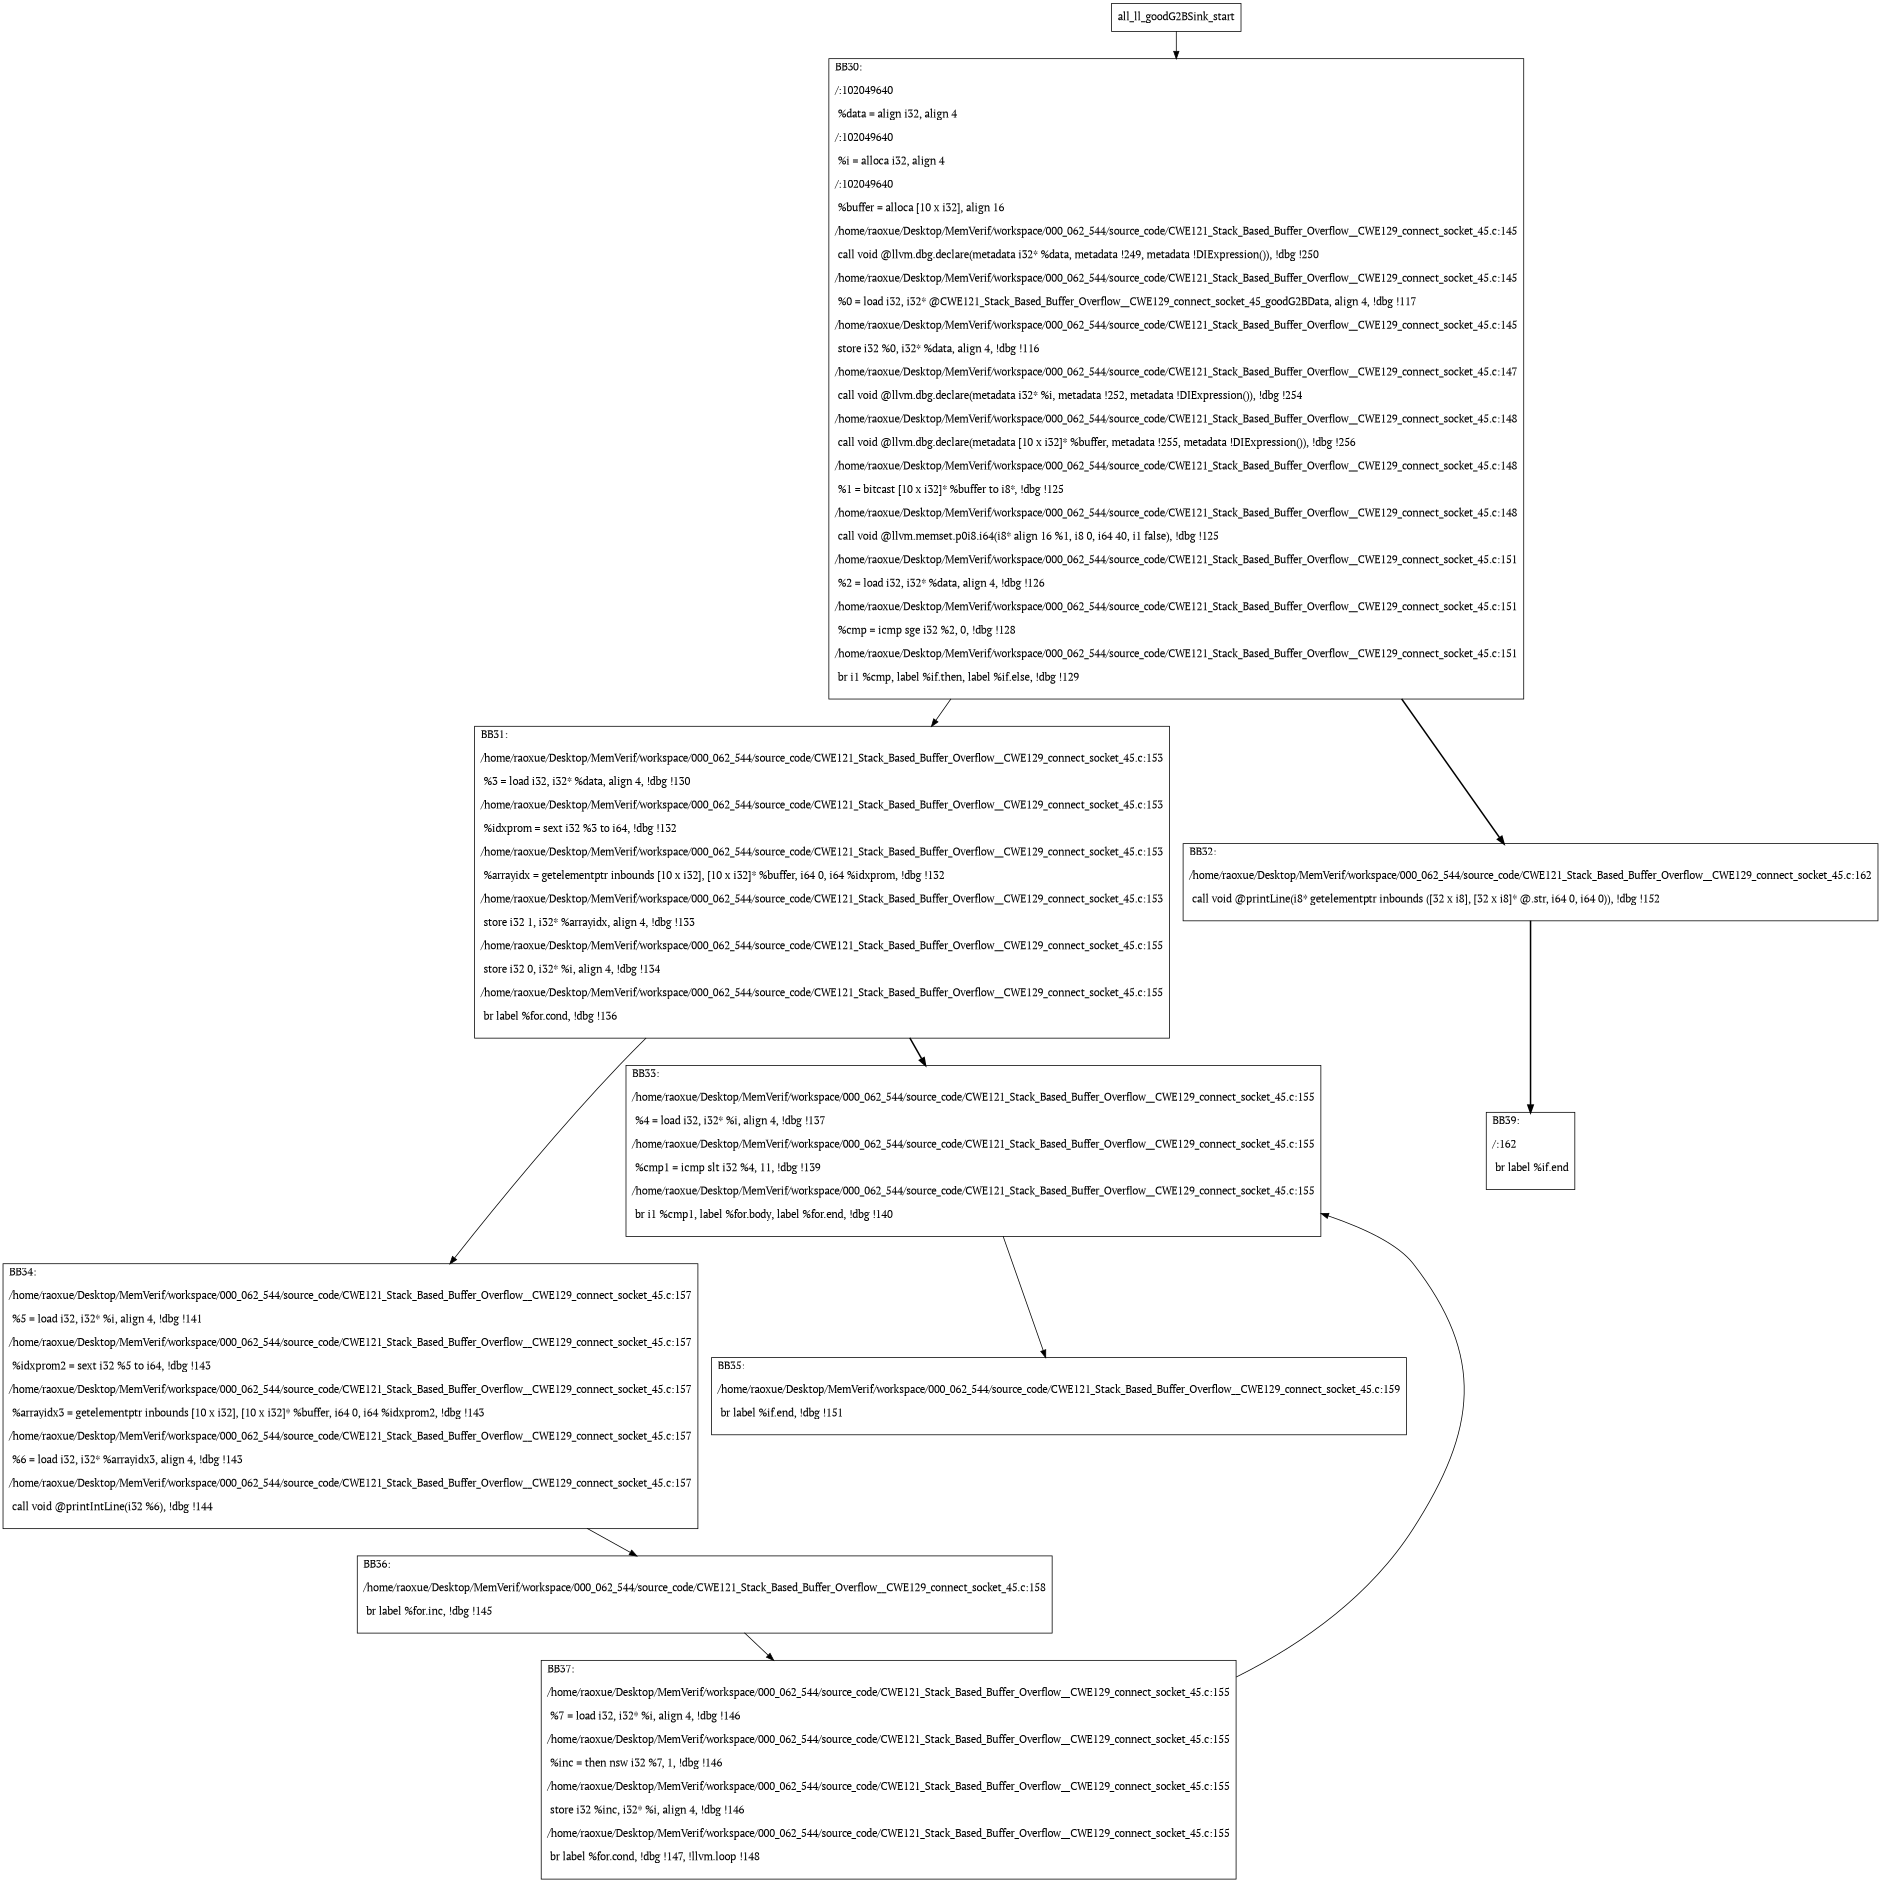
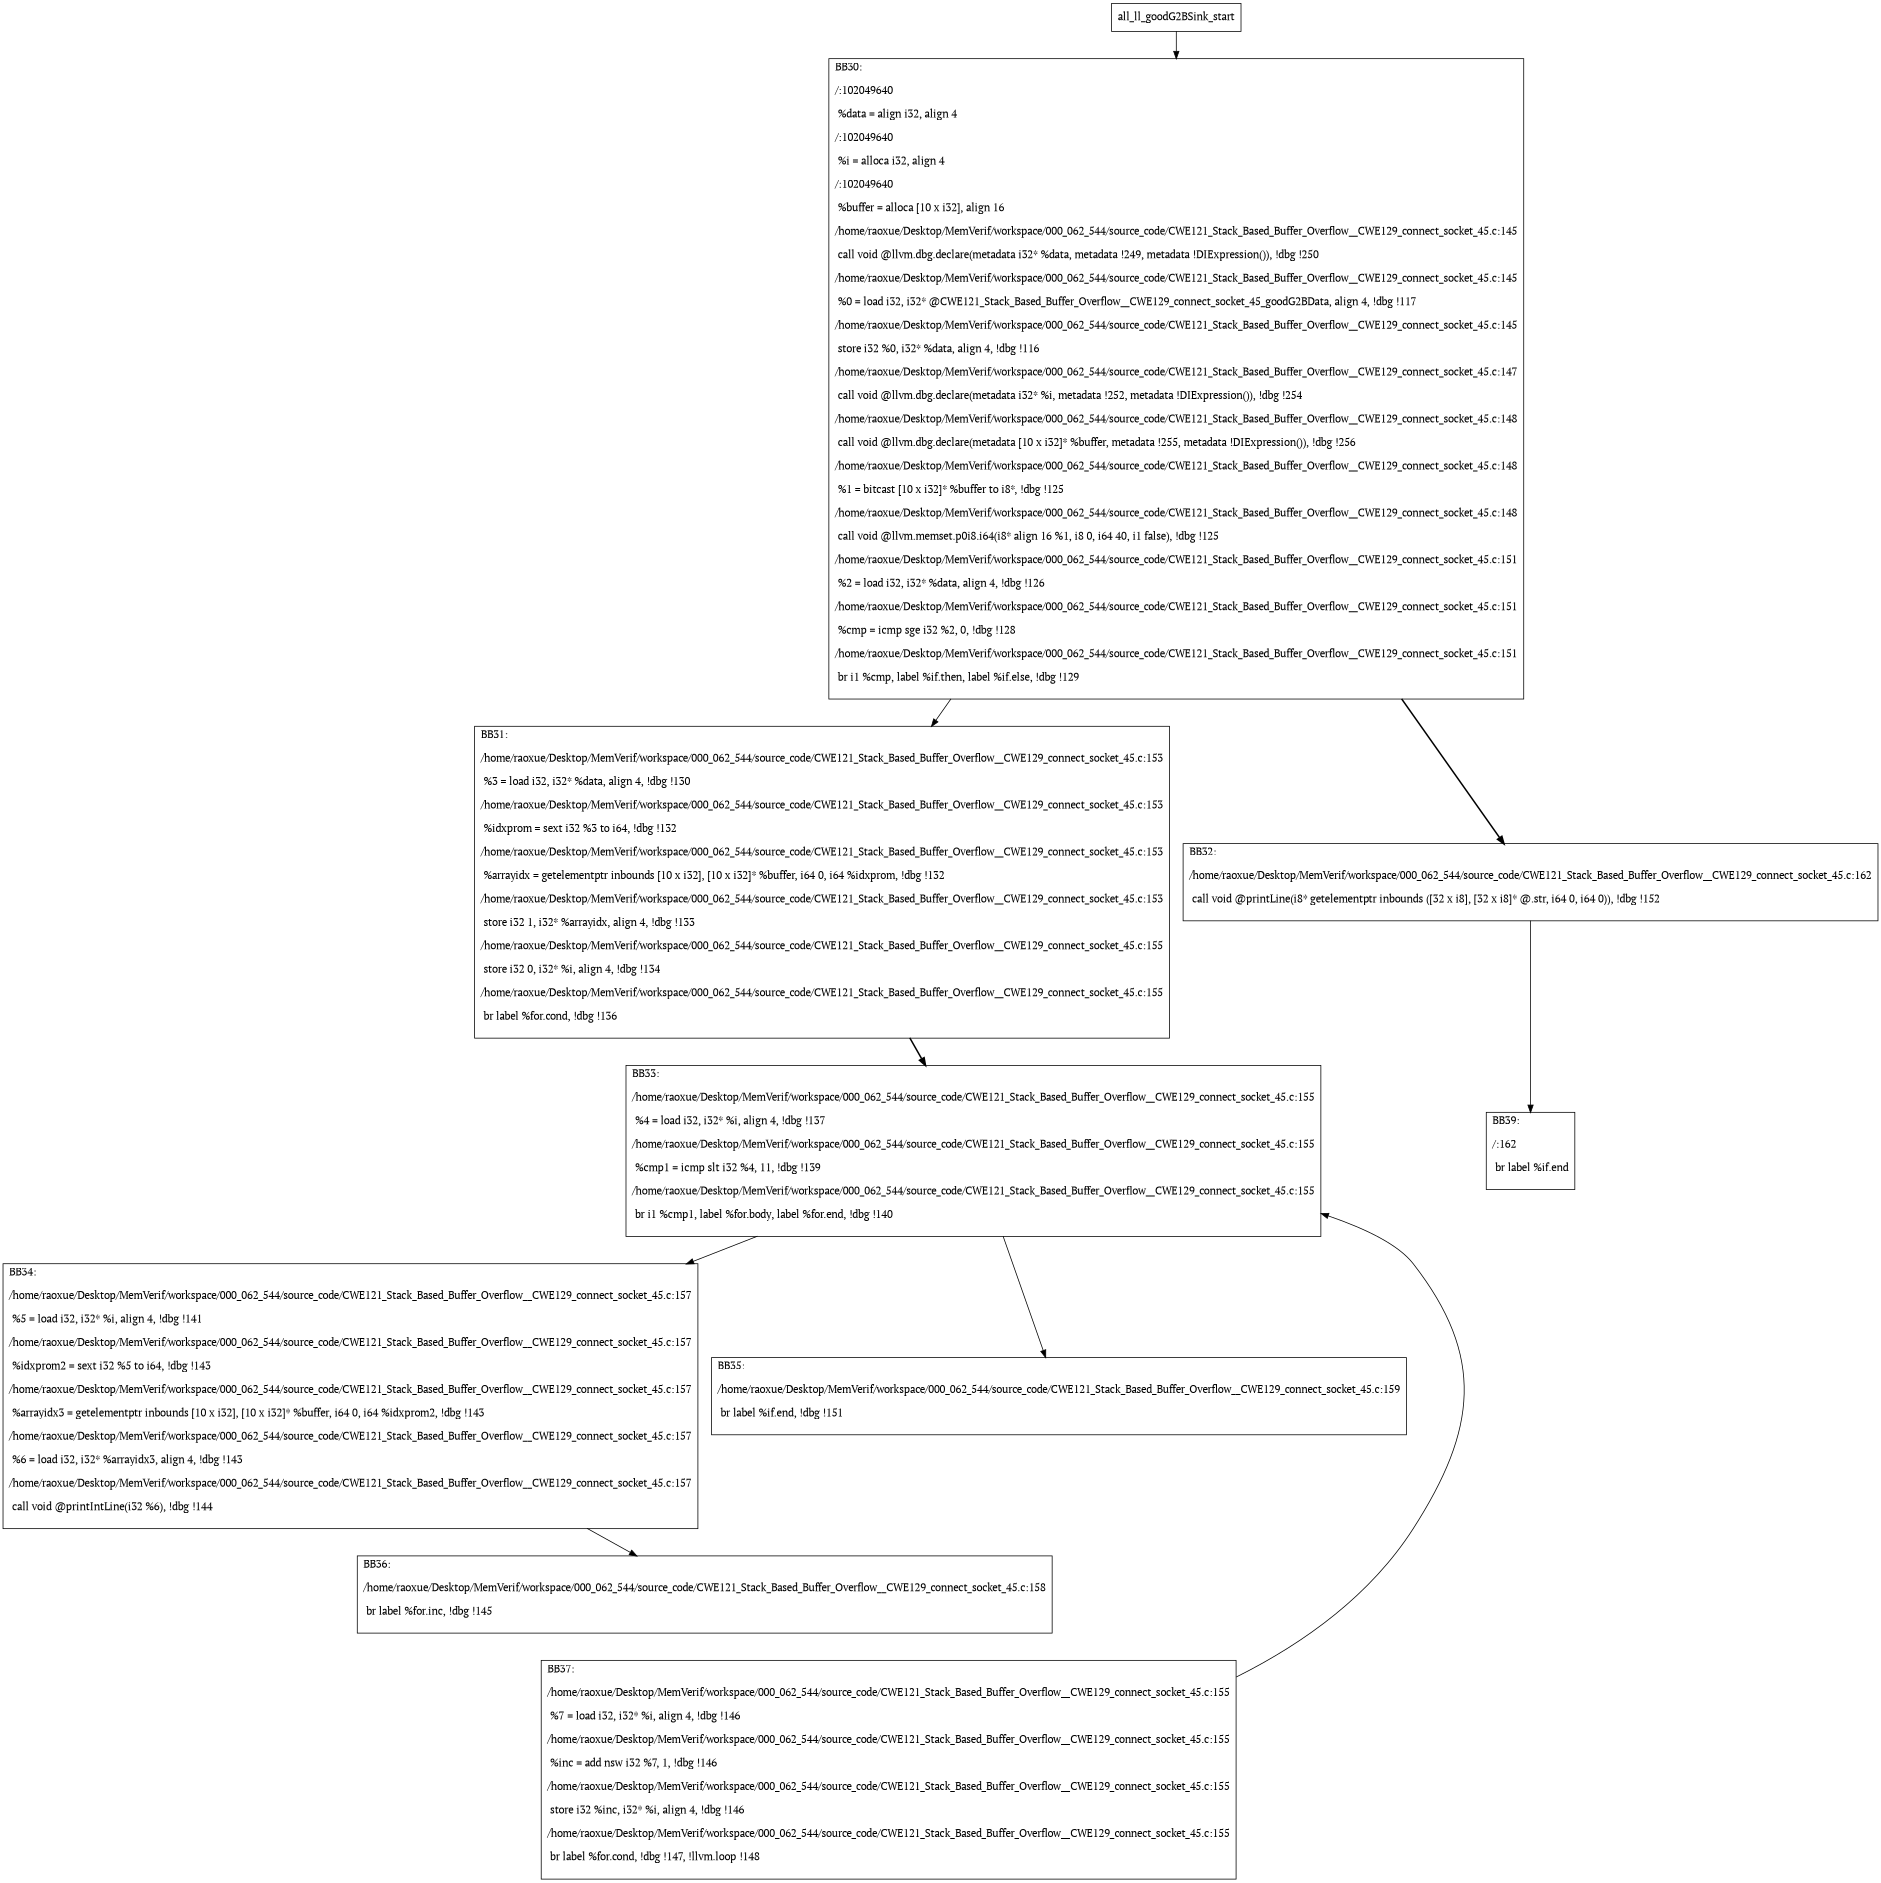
  digraph {
    fontname="PT Serif"
    node [fontname="PT Serif" shape=record]
    edge [fontname="PT Serif" style=solid]
    n1 [label="{all_ll_goodG2BSink_start}"]
    n2 [label="{BB30:\l\l/:102049640\l\n  %data = align i32, align 4\l\n/:102049640\l\n  %i = alloca i32, align 4\l\n/:102049640\l\n  %buffer = alloca [10 x i32], align 16\l\n/home/raoxue/Desktop/MemVerif/workspace/000_062_544/source_code/CWE121_Stack_Based_Buffer_Overflow__CWE129_connect_socket_45.c:145\l\n  call void @llvm.dbg.declare(metadata i32* %data, metadata !249, metadata !DIExpression()), !dbg !250\l\n/home/raoxue/Desktop/MemVerif/workspace/000_062_544/source_code/CWE121_Stack_Based_Buffer_Overflow__CWE129_connect_socket_45.c:145\l\n  %0 = load i32, i32* @CWE121_Stack_Based_Buffer_Overflow__CWE129_connect_socket_45_goodG2BData, align 4, !dbg !117\l\n/home/raoxue/Desktop/MemVerif/workspace/000_062_544/source_code/CWE121_Stack_Based_Buffer_Overflow__CWE129_connect_socket_45.c:145\l\n  store i32 %0, i32* %data, align 4, !dbg !116\l\n/home/raoxue/Desktop/MemVerif/workspace/000_062_544/source_code/CWE121_Stack_Based_Buffer_Overflow__CWE129_connect_socket_45.c:147\l\n  call void @llvm.dbg.declare(metadata i32* %i, metadata !252, metadata !DIExpression()), !dbg !254\l\n/home/raoxue/Desktop/MemVerif/workspace/000_062_544/source_code/CWE121_Stack_Based_Buffer_Overflow__CWE129_connect_socket_45.c:148\l\n  call void @llvm.dbg.declare(metadata [10 x i32]* %buffer, metadata !255, metadata !DIExpression()), !dbg !256\l\n/home/raoxue/Desktop/MemVerif/workspace/000_062_544/source_code/CWE121_Stack_Based_Buffer_Overflow__CWE129_connect_socket_45.c:148\l\n  %1 = bitcast [10 x i32]* %buffer to i8*, !dbg !125\l\n/home/raoxue/Desktop/MemVerif/workspace/000_062_544/source_code/CWE121_Stack_Based_Buffer_Overflow__CWE129_connect_socket_45.c:148\l\n  call void @llvm.memset.p0i8.i64(i8* align 16 %1, i8 0, i64 40, i1 false), !dbg !125\l\n/home/raoxue/Desktop/MemVerif/workspace/000_062_544/source_code/CWE121_Stack_Based_Buffer_Overflow__CWE129_connect_socket_45.c:151\l\n  %2 = load i32, i32* %data, align 4, !dbg !126\l\n/home/raoxue/Desktop/MemVerif/workspace/000_062_544/source_code/CWE121_Stack_Based_Buffer_Overflow__CWE129_connect_socket_45.c:151\l\n  %cmp = icmp sge i32 %2, 0, !dbg !128\l\n/home/raoxue/Desktop/MemVerif/workspace/000_062_544/source_code/CWE121_Stack_Based_Buffer_Overflow__CWE129_connect_socket_45.c:151\l\n  br i1 %cmp, label %if.then, label %if.else, !dbg !129\l\n}"]
    n3 [label="{BB31:\l\l/home/raoxue/Desktop/MemVerif/workspace/000_062_544/source_code/CWE121_Stack_Based_Buffer_Overflow__CWE129_connect_socket_45.c:153\l\n  %3 = load i32, i32* %data, align 4, !dbg !130\l\n/home/raoxue/Desktop/MemVerif/workspace/000_062_544/source_code/CWE121_Stack_Based_Buffer_Overflow__CWE129_connect_socket_45.c:153\l\n  %idxprom = sext i32 %3 to i64, !dbg !132\l\n/home/raoxue/Desktop/MemVerif/workspace/000_062_544/source_code/CWE121_Stack_Based_Buffer_Overflow__CWE129_connect_socket_45.c:153\l\n  %arrayidx = getelementptr inbounds [10 x i32], [10 x i32]* %buffer, i64 0, i64 %idxprom, !dbg !132\l\n/home/raoxue/Desktop/MemVerif/workspace/000_062_544/source_code/CWE121_Stack_Based_Buffer_Overflow__CWE129_connect_socket_45.c:153\l\n  store i32 1, i32* %arrayidx, align 4, !dbg !133\l\n/home/raoxue/Desktop/MemVerif/workspace/000_062_544/source_code/CWE121_Stack_Based_Buffer_Overflow__CWE129_connect_socket_45.c:155\l\n  store i32 0, i32* %i, align 4, !dbg !134\l\n/home/raoxue/Desktop/MemVerif/workspace/000_062_544/source_code/CWE121_Stack_Based_Buffer_Overflow__CWE129_connect_socket_45.c:155\l\n  br label %for.cond, !dbg !136\l\n}"]
    n4 [label="{BB32:\l\l/home/raoxue/Desktop/MemVerif/workspace/000_062_544/source_code/CWE121_Stack_Based_Buffer_Overflow__CWE129_connect_socket_45.c:162\l\n  call void @printLine(i8* getelementptr inbounds ([32 x i8], [32 x i8]* @.str, i64 0, i64 0)), !dbg !152\l\n}"]
    n5 [label="{BB33:\l\l/home/raoxue/Desktop/MemVerif/workspace/000_062_544/source_code/CWE121_Stack_Based_Buffer_Overflow__CWE129_connect_socket_45.c:155\l\n  %4 = load i32, i32* %i, align 4, !dbg !137\l\n/home/raoxue/Desktop/MemVerif/workspace/000_062_544/source_code/CWE121_Stack_Based_Buffer_Overflow__CWE129_connect_socket_45.c:155\l\n  %cmp1 = icmp slt i32 %4, 11, !dbg !139\l\n/home/raoxue/Desktop/MemVerif/workspace/000_062_544/source_code/CWE121_Stack_Based_Buffer_Overflow__CWE129_connect_socket_45.c:155\l\n  br i1 %cmp1, label %for.body, label %for.end, !dbg !140\l\n}"]
    n6 [label="{BB39:\l\l/:162\l\n  br label %if.end\l\n}"]
    n7 [label="{BB34:\l\l/home/raoxue/Desktop/MemVerif/workspace/000_062_544/source_code/CWE121_Stack_Based_Buffer_Overflow__CWE129_connect_socket_45.c:157\l\n  %5 = load i32, i32* %i, align 4, !dbg !141\l\n/home/raoxue/Desktop/MemVerif/workspace/000_062_544/source_code/CWE121_Stack_Based_Buffer_Overflow__CWE129_connect_socket_45.c:157\l\n  %idxprom2 = sext i32 %5 to i64, !dbg !143\l\n/home/raoxue/Desktop/MemVerif/workspace/000_062_544/source_code/CWE121_Stack_Based_Buffer_Overflow__CWE129_connect_socket_45.c:157\l\n  %arrayidx3 = getelementptr inbounds [10 x i32], [10 x i32]* %buffer, i64 0, i64 %idxprom2, !dbg !143\l\n/home/raoxue/Desktop/MemVerif/workspace/000_062_544/source_code/CWE121_Stack_Based_Buffer_Overflow__CWE129_connect_socket_45.c:157\l\n  %6 = load i32, i32* %arrayidx3, align 4, !dbg !143\l\n/home/raoxue/Desktop/MemVerif/workspace/000_062_544/source_code/CWE121_Stack_Based_Buffer_Overflow__CWE129_connect_socket_45.c:157\l\n  call void @printIntLine(i32 %6), !dbg !144\l\n}"]
    n8 [label="{BB35:\l\l/home/raoxue/Desktop/MemVerif/workspace/000_062_544/source_code/CWE121_Stack_Based_Buffer_Overflow__CWE129_connect_socket_45.c:159\l\n  br label %if.end, !dbg !151\l\n}"]
    n9 [label="{BB36:\l\l/home/raoxue/Desktop/MemVerif/workspace/000_062_544/source_code/CWE121_Stack_Based_Buffer_Overflow__CWE129_connect_socket_45.c:158\l\n  br label %for.inc, !dbg !145\l\n}"]
-   n10 [label="{BB37:\l\l/home/raoxue/Desktop/MemVerif/workspace/000_062_544/source_code/CWE121_Stack_Based_Buffer_Overflow__CWE129_connect_socket_45.c:155\l\n  %7 = load i32, i32* %i, align 4, !dbg !146\l\n/home/raoxue/Desktop/MemVerif/workspace/000_062_544/source_code/CWE121_Stack_Based_Buffer_Overflow__CWE129_connect_socket_45.c:155\l\n  %inc = then nsw i32 %7, 1, !dbg !146\l\n/home/raoxue/Desktop/MemVerif/workspace/000_062_544/source_code/CWE121_Stack_Based_Buffer_Overflow__CWE129_connect_socket_45.c:155\l\n  store i32 %inc, i32* %i, align 4, !dbg !146\l\n/home/raoxue/Desktop/MemVerif/workspace/000_062_544/source_code/CWE121_Stack_Based_Buffer_Overflow__CWE129_connect_socket_45.c:155\l\n  br label %for.cond, !dbg !147, !llvm.loop !148\l\n}"]
+   n10 [label="{BB37:\l\l/home/raoxue/Desktop/MemVerif/workspace/000_062_544/source_code/CWE121_Stack_Based_Buffer_Overflow__CWE129_connect_socket_45.c:155\l\n  %7 = load i32, i32* %i, align 4, !dbg !146\l\n/home/raoxue/Desktop/MemVerif/workspace/000_062_544/source_code/CWE121_Stack_Based_Buffer_Overflow__CWE129_connect_socket_45.c:155\l\n  %inc = add nsw i32 %7, 1, !dbg !146\l\n/home/raoxue/Desktop/MemVerif/workspace/000_062_544/source_code/CWE121_Stack_Based_Buffer_Overflow__CWE129_connect_socket_45.c:155\l\n  store i32 %inc, i32* %i, align 4, !dbg !146\l\n/home/raoxue/Desktop/MemVerif/workspace/000_062_544/source_code/CWE121_Stack_Based_Buffer_Overflow__CWE129_connect_socket_45.c:155\l\n  br label %for.cond, !dbg !147, !llvm.loop !148\l\n}"]
    n1 -> n2
    n2 -> n3
    n2 -> n4 [style=bold]
    n3 -> n5 [style=bold]
-   n4 -> n6 [style=bold]
-   n3 -> n7
+   n4 -> n6
+   n5 -> n7
    n5 -> n8
    n7 -> n9
-   n9 -> n10
    n10 -> n5
  }
